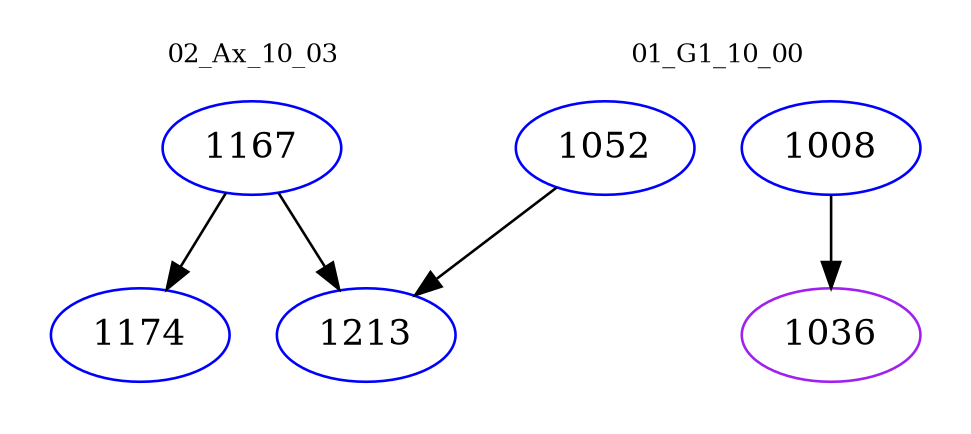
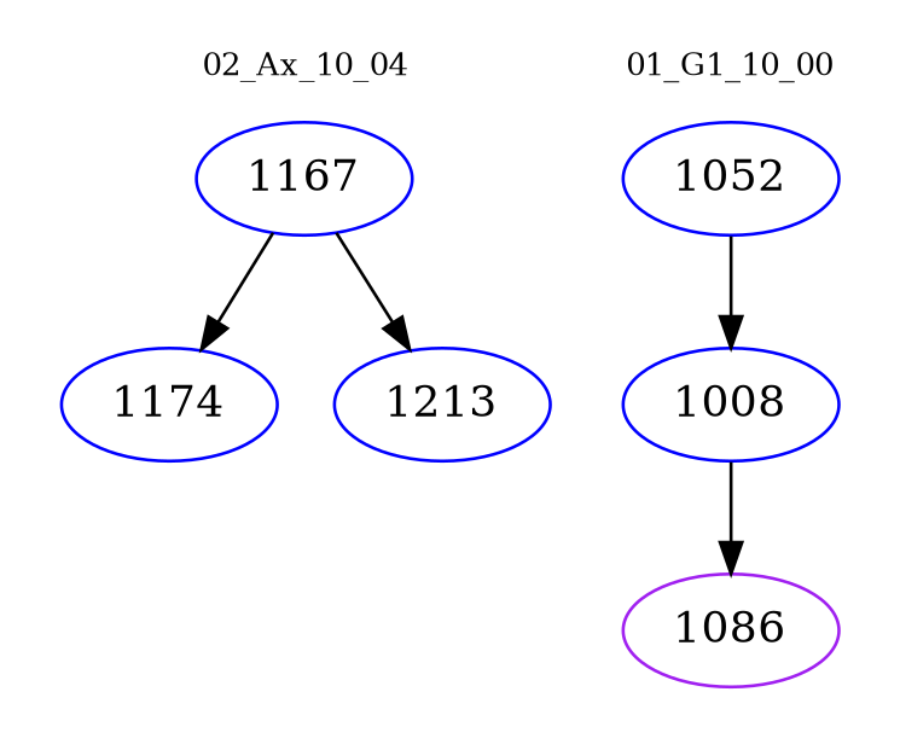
  digraph {
    node [color=blue]
    edge [color=black]
    n1 [label=1167]
    n2 [label=1174]
    n3 [label=1213]
    n4 [label=1052]
    n5 [label=1008]
-   n6 [color=purple label=1036]
+   n6 [color=purple label=1086]
    subgraph cluster_1 {
      color=white
      fontsize=10
-     label="02_Ax_10_03"
+     label="02_Ax_10_04"
      n1
      n2
      n3
    }
    subgraph cluster_2 {
      color=white
      fontsize=10
      label="01_G1_10_00"
      n4
      n5
      n6
    }
    n1 -> n2
    n1 -> n3
-   n4 -> n3
+   n4 -> n5
    n5 -> n6
  }
